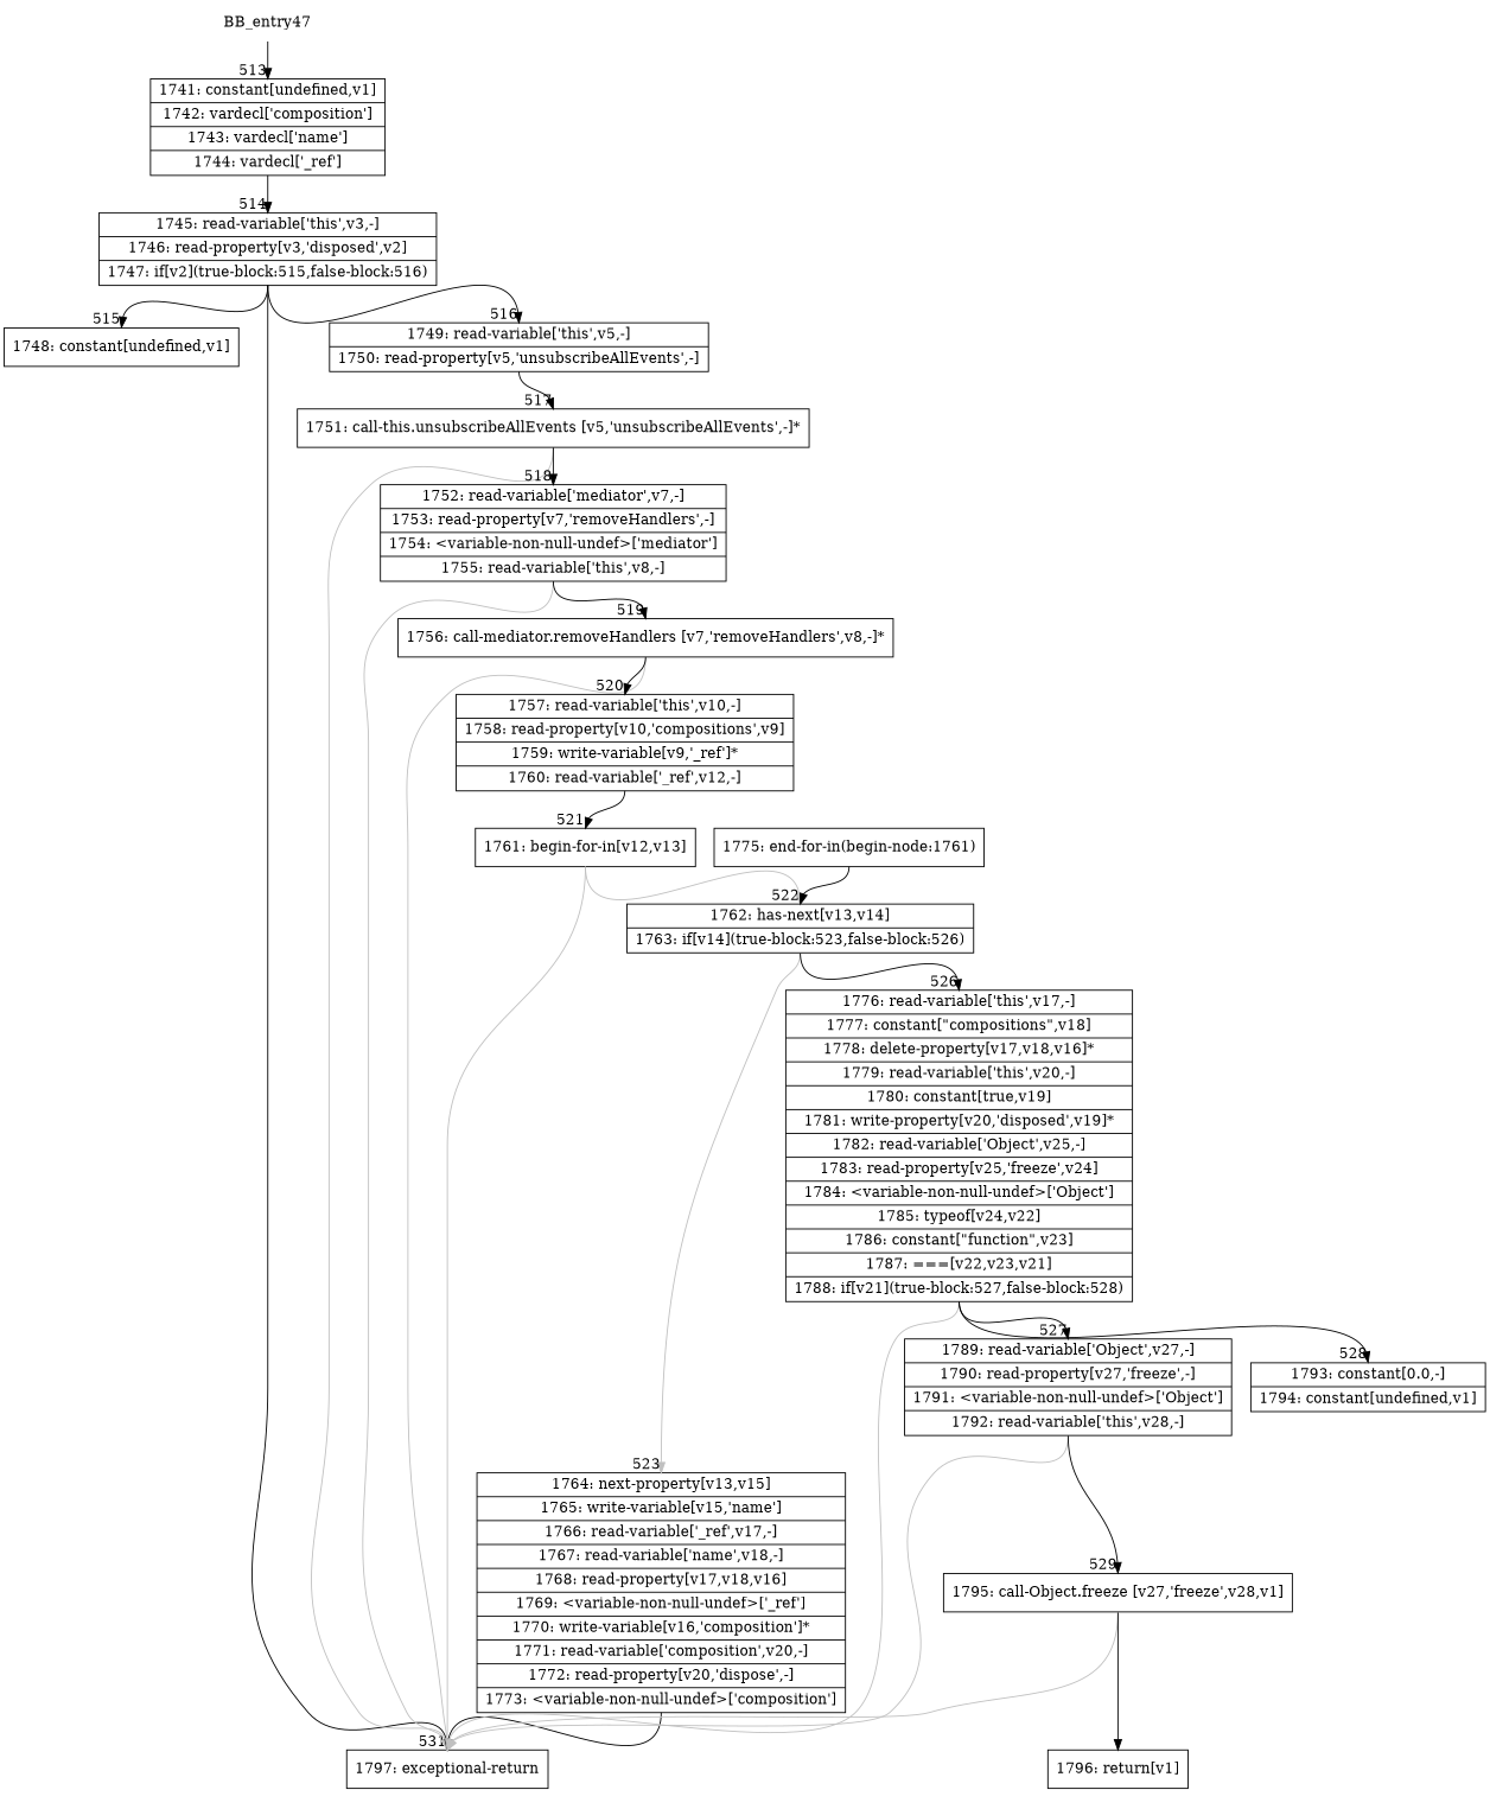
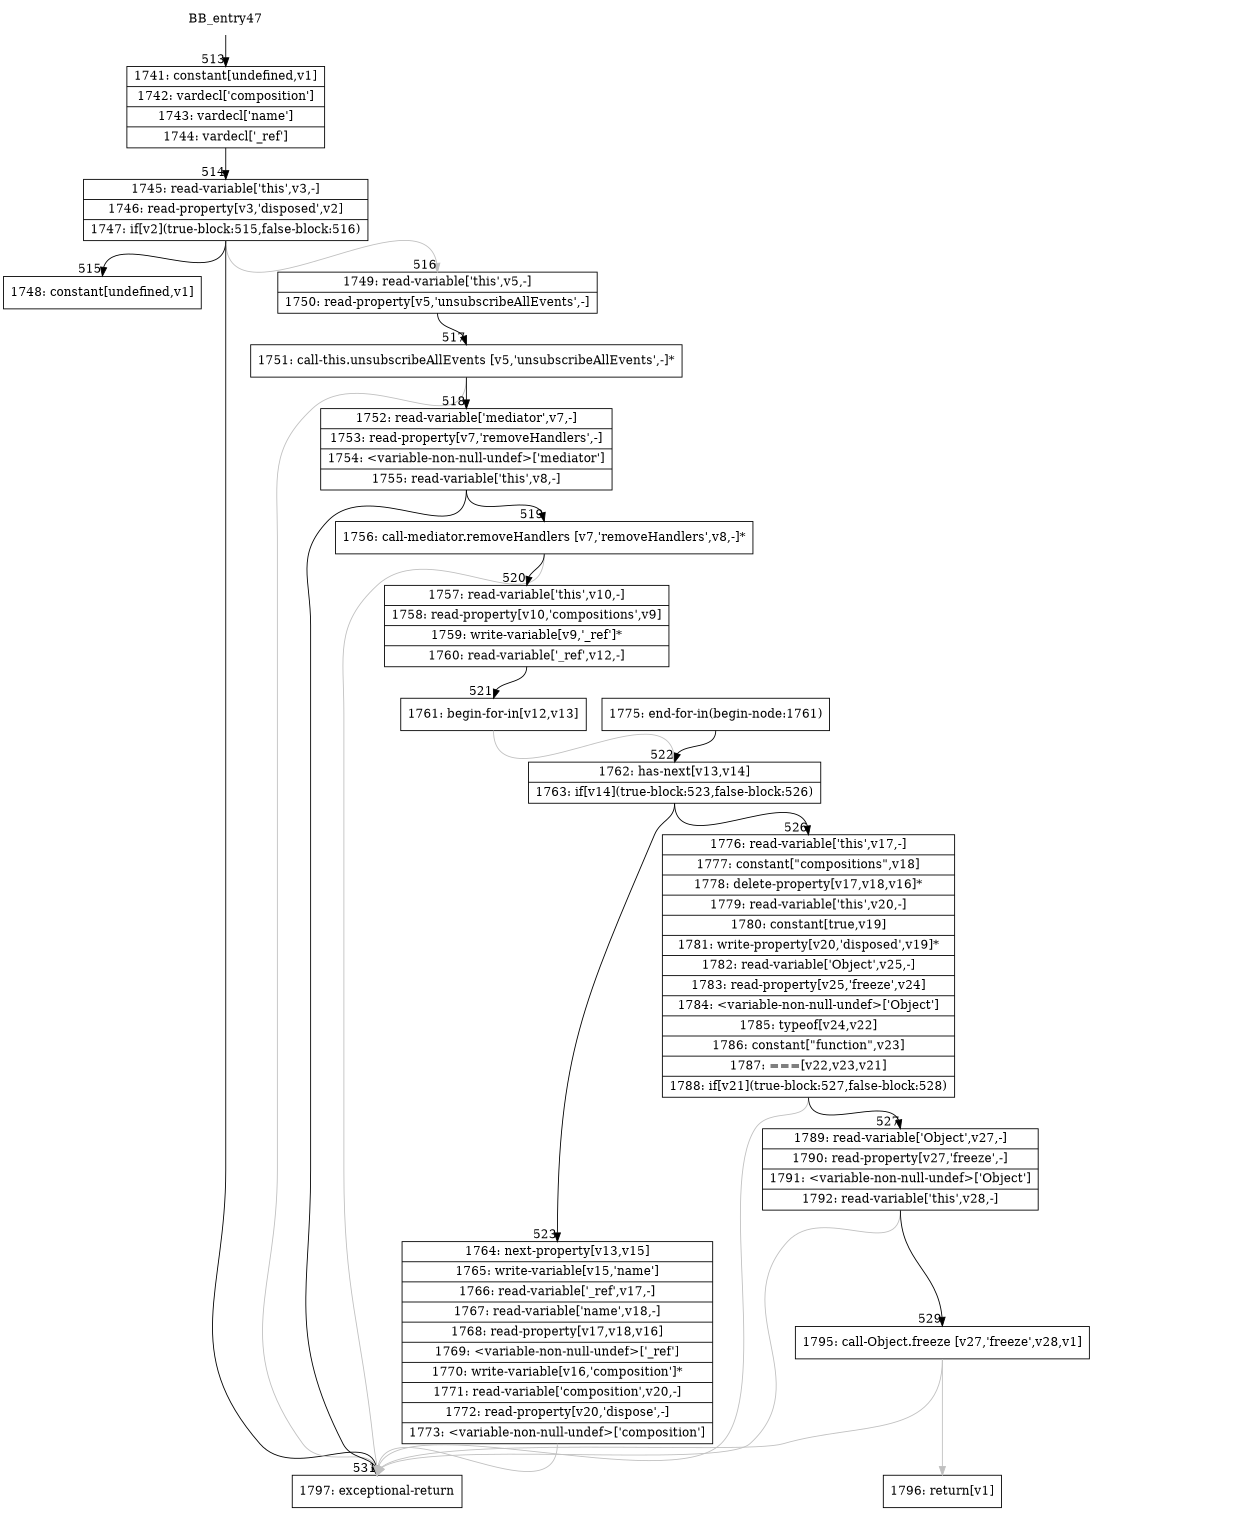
  digraph {
    rankdir=TD
    node [shape=record]
    edge [headport=n tailport=s]
    n1 [label=BB_entry47 shape=none]
    n2 [label="{1741: constant[undefined,v1]|1742: vardecl['composition']|1743: vardecl['name']|1744: vardecl['_ref']}"]
    n3 [label="{1745: read-variable['this',v3,-]|1746: read-property[v3,'disposed',v2]|1747: if[v2](true-block:515,false-block:516)}"]
    n4 [label="{1748: constant[undefined,v1]}"]
    n5 [label="{1749: read-variable['this',v5,-]|1750: read-property[v5,'unsubscribeAllEvents',-]}"]
    n6 [label="{1797: exceptional-return}"]
    n7 [label="{1751: call-this.unsubscribeAllEvents [v5,'unsubscribeAllEvents',-]*}"]
    n8 [label="{1796: return[v1]}"]
    n9 [label="{1752: read-variable['mediator',v7,-]|1753: read-property[v7,'removeHandlers',-]|1754: \<variable-non-null-undef\>['mediator']|1755: read-variable['this',v8,-]}"]
    n10 [label="{1756: call-mediator.removeHandlers [v7,'removeHandlers',v8,-]*}"]
    n11 [label="{1757: read-variable['this',v10,-]|1758: read-property[v10,'compositions',v9]|1759: write-variable[v9,'_ref']*|1760: read-variable['_ref',v12,-]}"]
    n12 [label="{1761: begin-for-in[v12,v13]}"]
    n13 [label="{1762: has-next[v13,v14]|1763: if[v14](true-block:523,false-block:526)}"]
    n14 [label="{1764: next-property[v13,v15]|1765: write-variable[v15,'name']|1766: read-variable['_ref',v17,-]|1767: read-variable['name',v18,-]|1768: read-property[v17,v18,v16]|1769: \<variable-non-null-undef\>['_ref']|1770: write-variable[v16,'composition']*|1771: read-variable['composition',v20,-]|1772: read-property[v20,'dispose',-]|1773: \<variable-non-null-undef\>['composition']}"]
    n15 [label="{1776: read-variable['this',v17,-]|1777: constant[\"compositions\",v18]|1778: delete-property[v17,v18,v16]*|1779: read-variable['this',v20,-]|1780: constant[true,v19]|1781: write-property[v20,'disposed',v19]*|1782: read-variable['Object',v25,-]|1783: read-property[v25,'freeze',v24]|1784: \<variable-non-null-undef\>['Object']|1785: typeof[v24,v22]|1786: constant[\"function\",v23]|1787: ===[v22,v23,v21]|1788: if[v21](true-block:527,false-block:528)}"]
    n16 [label="{1789: read-variable['Object',v27,-]|1790: read-property[v27,'freeze',-]|1791: \<variable-non-null-undef\>['Object']|1792: read-variable['this',v28,-]}"]
-   n17 [label="{1793: constant[0.0,-]|1794: constant[undefined,v1]}"]
    n18 [label="{1795: call-Object.freeze [v27,'freeze',v28,v1]}"]
    n19 [label="{1775: end-for-in(begin-node:1761)}"]
    n1 -> n2 [headlabel="    513"]
    n2 -> n3 [headlabel="      514"]
    n3 -> n4 [headlabel="      515"]
-   n3 -> n5 [headlabel="      516"]
+   n3 -> n5 [headlabel="      516" color=gray]
    n3 -> n6 [color=black headlabel="      531"]
    n5 -> n7 [headlabel="      517"]
    n7 -> n6 [color=gray]
    n7 -> n9 [headlabel="      518"]
-   n9 -> n6 [color=gray]
+   n9 -> n6 [color=black]
    n9 -> n10 [headlabel="      519"]
    n10 -> n6 [color=gray]
    n10 -> n11 [headlabel="      520"]
    n11 -> n12 [headlabel="      521"]
-   n12 -> n6 [color=gray]
    n12 -> n13 [color=gray headlabel="      522"]
-   n13 -> n14 [headlabel="      523" color=gray]
+   n13 -> n14 [headlabel="      523"]
    n13 -> n15 [headlabel="      526"]
-   n14 -> n6 [color=black]
+   n14 -> n6 [color=gray]
    n15 -> n6 [color=gray]
    n15 -> n16 [headlabel="      527"]
-   n15 -> n17 [headlabel="      528"]
    n16 -> n6 [color=gray]
    n16 -> n18 [headlabel="      529"]
    n18 -> n6 [color=gray]
-   n18 -> n8
+   n18 -> n8 [color=gray]
    n19 -> n13
  }
